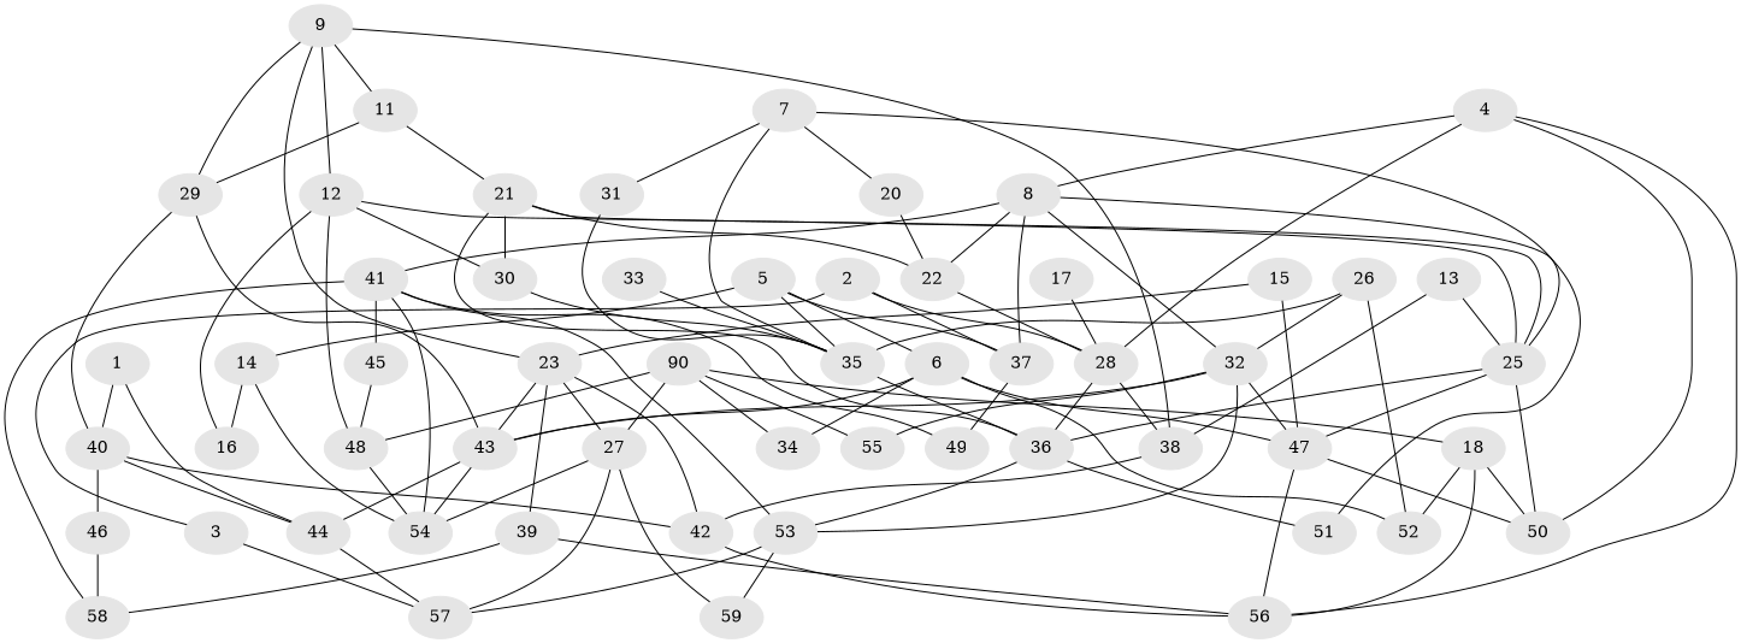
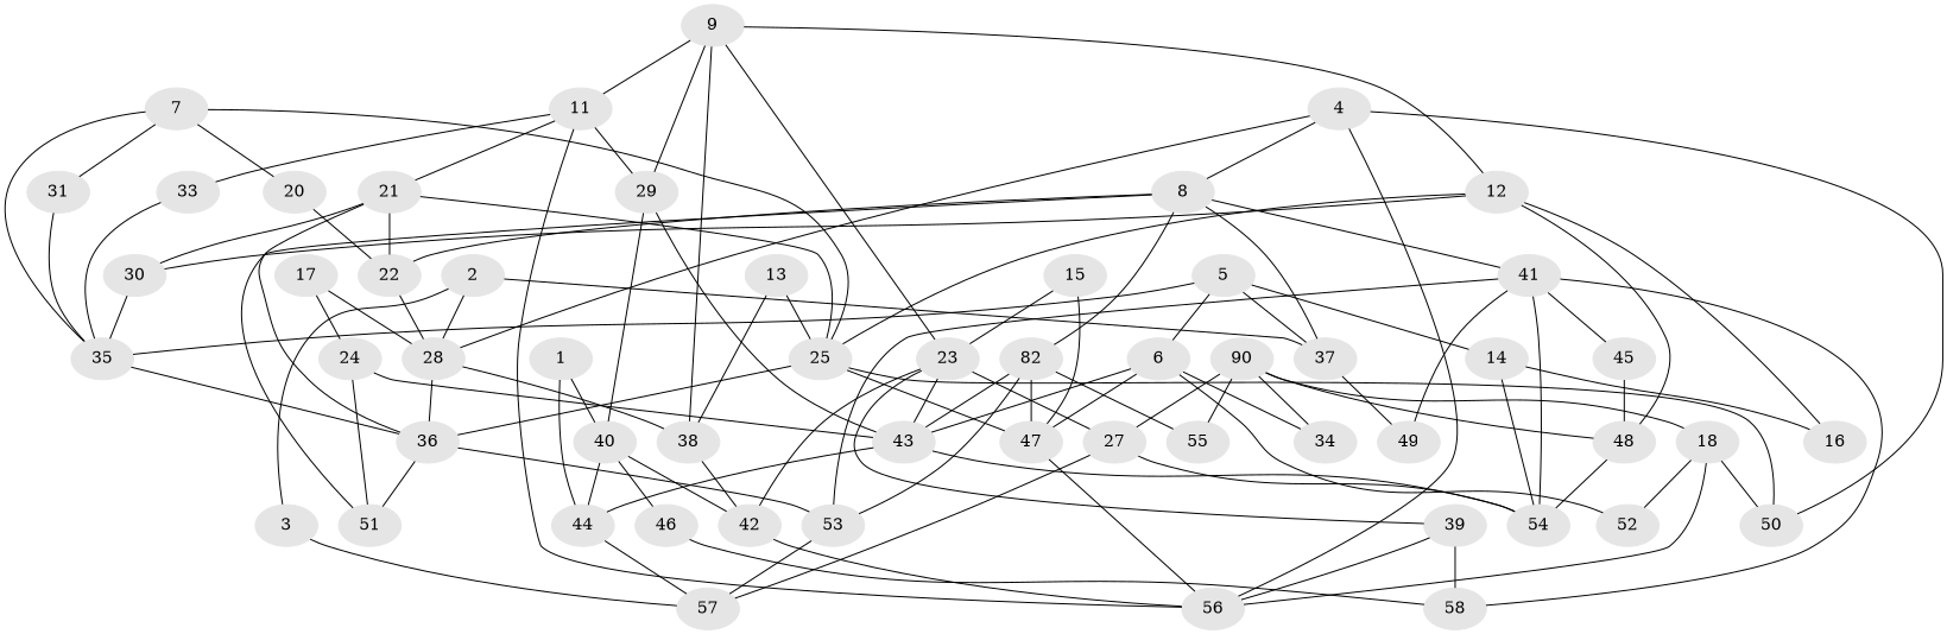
  graph {
    node [color=gray90 style=filled]
    1
    40
    44
    42
    46
    57
    2
    3
    28
    37
    38
    36
    49
    4
    8
    50
    56
    22
-   32
+   32 [label=82]
    41
    51
    5
    6
    14
    35
    34
    43
    47
    52
    16
    54
    7
    20
    25
    31
    55
    53
    58
    45
    9
    11
    12
    23
    29
    21
    33
    48
    30
    27
    39
    n51 [label=90]
    18
-   59
    13
    15
    17
-   26
+   24
    1 -- 40
    1 -- 44
    40 -- 44
    40 -- 42
    40 -- 46
    44 -- 57
    42 -- 56
    46 -- 58
    2 -- 3
    2 -- 28
    2 -- 37
    3 -- 57
    28 -- 38
    28 -- 36
    37 -- 49
    38 -- 42
    36 -- 51
    36 -- 53
    4 -- 28
    4 -- 8
    4 -- 50
    4 -- 56
    8 -- 37
    8 -- 22
    8 -- 32
    8 -- 41
    8 -- 51
    22 -- 28
    32 -- 43
    32 -- 47
    32 -- 55
    32 -- 53
    41 -- 49
    41 -- 54
    41 -- 53
    41 -- 58
    41 -- 45
    5 -- 37
    5 -- 6
    5 -- 14
    5 -- 35
    6 -- 34
    6 -- 43
    6 -- 47
    6 -- 52
    14 -- 16
    14 -- 54
    35 -- 36
    43 -- 44
    43 -- 54
-   47 -- 50
    47 -- 56
    7 -- 35
    7 -- 20
    7 -- 25
    7 -- 31
    20 -- 22
    25 -- 36
    25 -- 50
    25 -- 47
    31 -- 35
    53 -- 57
-   53 -- 59
    45 -- 48
    9 -- 38
    9 -- 11
    9 -- 12
    9 -- 23
    9 -- 29
+   11 -- 56
    11 -- 29
    11 -- 21
+   11 -- 33
    12 -- 16
    12 -- 25
    12 -- 48
    12 -- 30
    23 -- 42
    23 -- 43
    23 -- 27
    23 -- 39
    29 -- 40
    29 -- 43
    21 -- 36
    21 -- 22
    21 -- 25
    21 -- 30
    33 -- 35
    48 -- 54
    30 -- 35
    27 -- 57
    27 -- 54
-   27 -- 59
    39 -- 56
    39 -- 58
    n51 -- 34
    n51 -- 55
    n51 -- 48
    n51 -- 27
    n51 -- 18
    18 -- 50
    18 -- 56
    18 -- 52
    13 -- 38
    13 -- 25
    15 -- 47
    15 -- 23
    17 -- 28
-   26 -- 32
-   26 -- 35
-   26 -- 52
+   17 -- 24
+   24 -- 51
+   24 -- 43
  }
